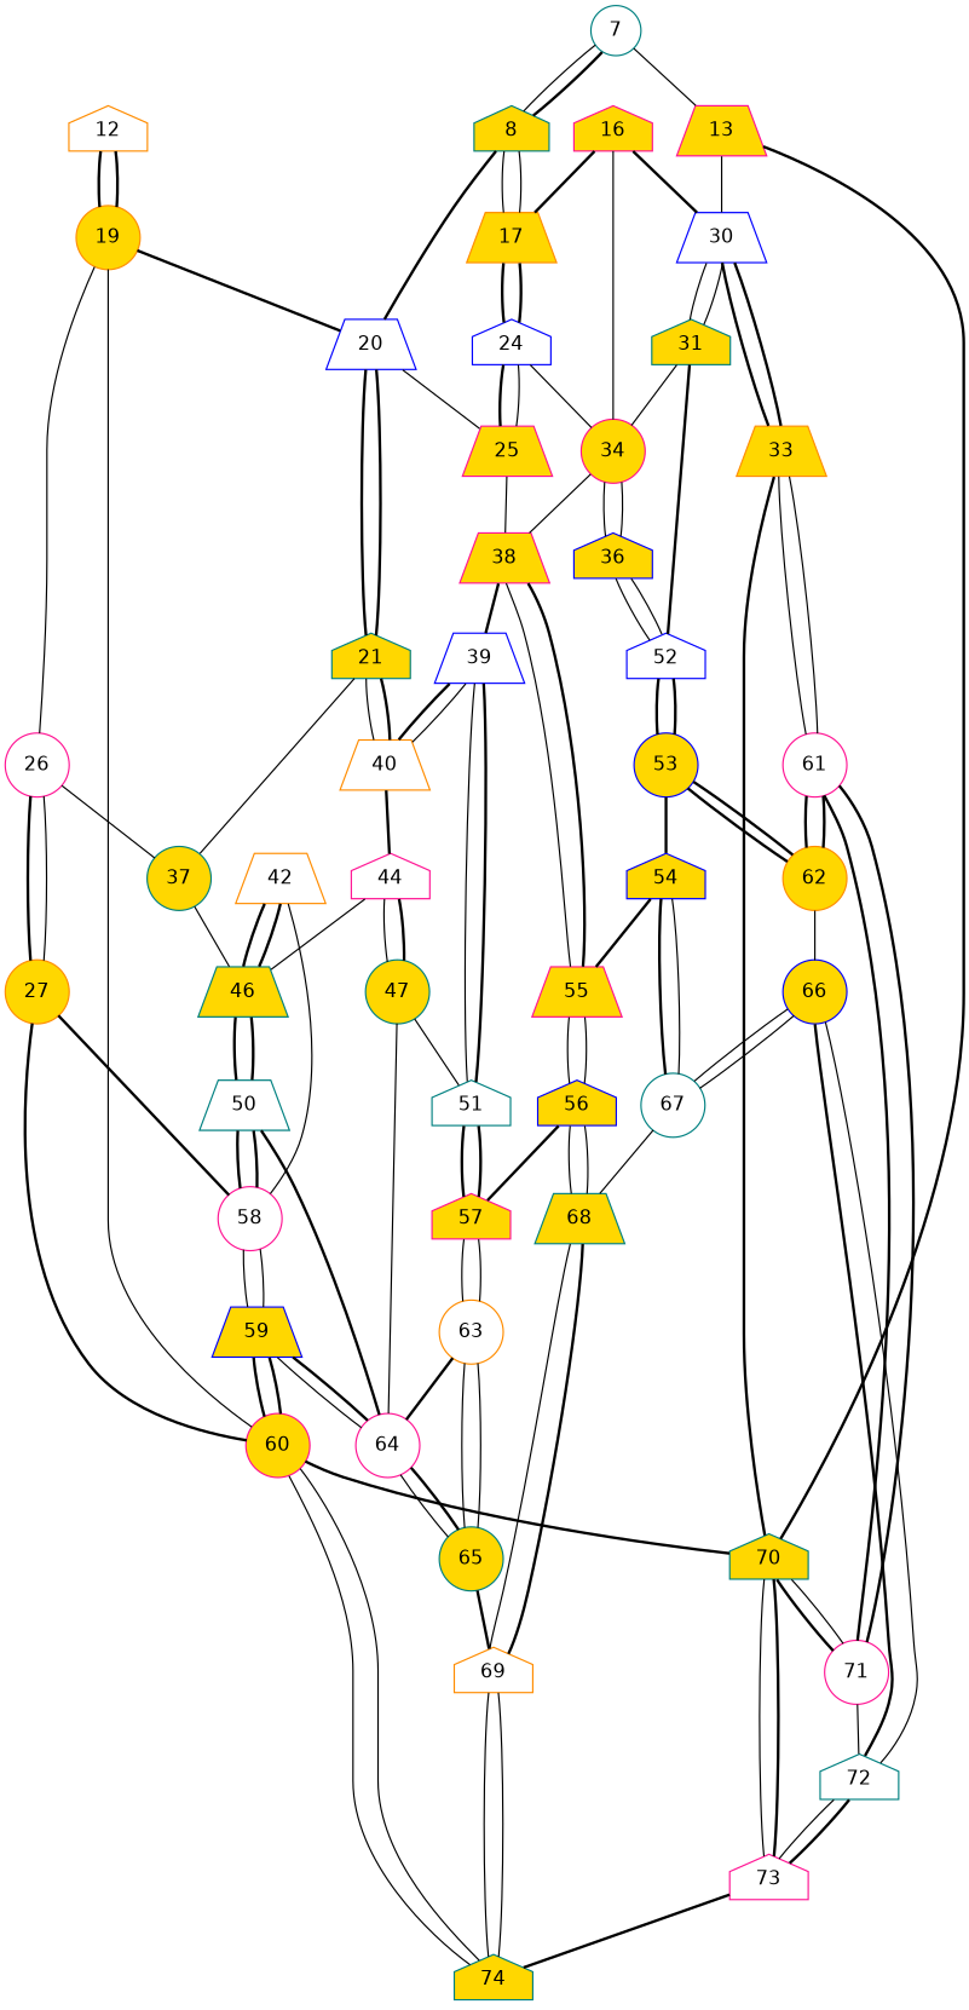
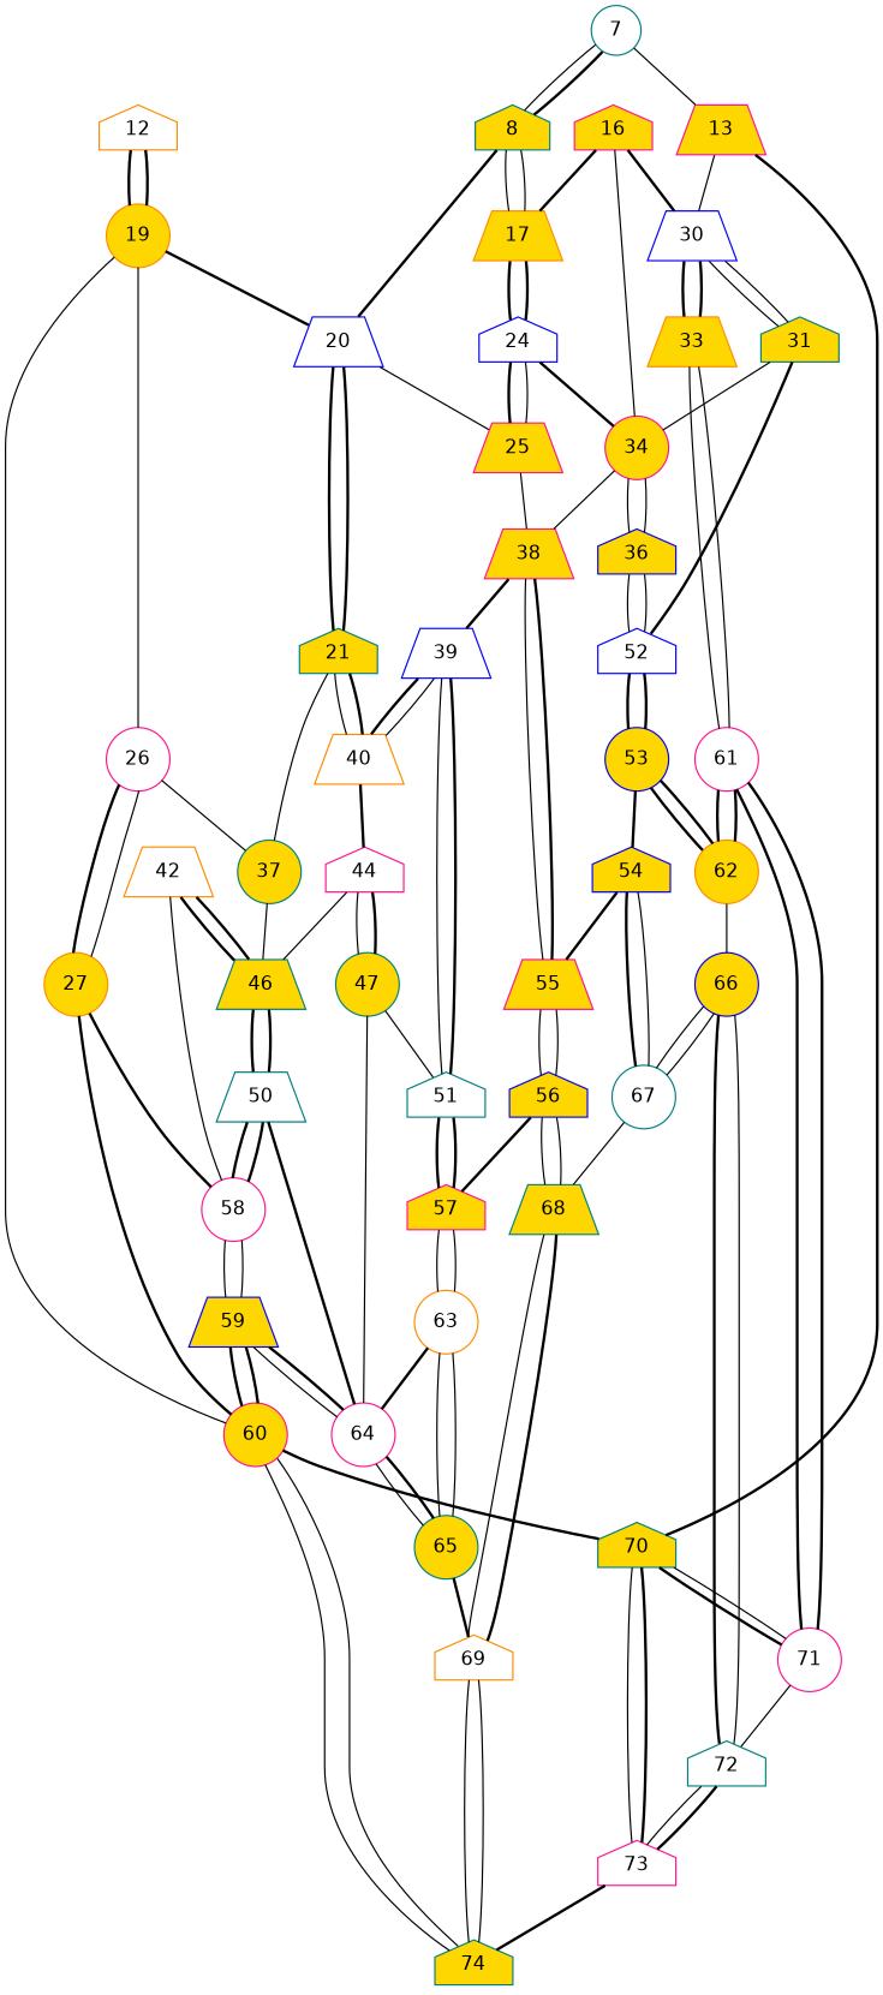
  graph {
    fontname="DejaVu Sans"
    node [color=teal fillcolor=gold fontname="DejaVu Sans" shape=circle style=filled]
    edge [fontname="DejaVu Sans" style=solid]
    7 [fillcolor=white]
    8 [shape=house]
    13 [color=deeppink shape=trapezium super="+2+1"]
    17 [color=darkorange shape=trapezium]
    20 [color=blue fillcolor=white shape=trapezium super="+9"]
    30 [color=blue fillcolor=white shape=trapezium super="+15+14"]
    70 [shape=house super="+3"]
    24 [color=blue fillcolor=white shape=house]
    21 [shape=house]
    25 [color=deeppink shape=trapezium]
    12 [color=darkorange fillcolor=white shape=house]
    19 [color=darkorange super="+10+11+6"]
    26 [color=deeppink fillcolor=white super="+23"]
    60 [color=deeppink super="+4"]
    31 [shape=house]
    33 [color=darkorange shape=trapezium super="+18"]
    71 [color=deeppink fillcolor=white]
    73 [color=deeppink fillcolor=white shape=house]
    16 [color=deeppink shape=house]
    34 [color=deeppink super="+29+28+32"]
    38 [color=deeppink shape=trapezium super="+35"]
    36 [color=blue shape=house]
    37 [super="+22"]
    27 [color=darkorange]
    74 [shape=house]
    40 [color=darkorange fillcolor=white shape=trapezium]
    46 [shape=trapezium super="+45+41"]
    44 [color=deeppink fillcolor=white shape=house]
    39 [color=blue fillcolor=white shape=trapezium]
    55 [color=deeppink shape=trapezium]
    58 [color=deeppink fillcolor=white super="+43"]
    59 [color=blue shape=trapezium]
    52 [color=blue fillcolor=white shape=house]
    61 [color=deeppink fillcolor=white]
    53 [color=blue]
    62 [color=darkorange]
    50 [fillcolor=white shape=trapezium]
    51 [fillcolor=white shape=house]
    56 [color=blue shape=house]
    57 [color=deeppink shape=house]
    47
    42 [color=darkorange fillcolor=white shape=trapezium]
    64 [color=deeppink fillcolor=white super="+49+48"]
    65
    63 [color=darkorange fillcolor=white]
    54 [color=blue shape=house]
    67 [fillcolor=white]
    66 [color=blue]
    68 [shape=trapezium]
    69 [color=darkorange fillcolor=white shape=house]
    72 [fillcolor=white shape=house]
    7 -- 8
    7 -- 8 [style=bold]
    7 -- 13 [weight=2]
    8 -- 17
    8 -- 17
    8 -- 20 [style=bold]
    13 -- 30
    13 -- 70 [style=bold]
    17 -- 24 [style=bold]
    17 -- 24 [style=bold]
    20 -- 21 [style=bold]
    20 -- 21 [style=bold]
    20 -- 25
    30 -- 31
    30 -- 31
    30 -- 33 [style=bold weight=2]
    30 -- 33 [style=bold]
    70 -- 71 [style=bold]
    70 -- 71
    70 -- 73
    70 -- 73 [style=bold]
    24 -- 25 [style=bold]
    24 -- 25
-   24 -- 34
+   24 -- 34 [style=bold]
    21 -- 37
    21 -- 40
    21 -- 40 [style=bold]
    25 -- 38
    12 -- 19 [style=bold weight=3]
    12 -- 19 [style=bold]
    19 -- 20 [style=bold]
    19 -- 26
    19 -- 60
    26 -- 37 [weight=2]
    26 -- 27 [style=bold]
    26 -- 27
    60 -- 70 [style=bold weight=2]
    60 -- 74
    60 -- 74
    31 -- 34
    31 -- 52 [style=bold]
-   33 -- 70 [style=bold]
    33 -- 61
    33 -- 61
    71 -- 72
    73 -- 74 [style=bold]
    16 -- 17 [style=bold]
    16 -- 30 [style=bold]
    16 -- 34
    34 -- 38
    34 -- 36 [weight=2]
    34 -- 36
    38 -- 39 [style=bold]
    38 -- 55
    38 -- 55 [style=bold]
    36 -- 52
    36 -- 52
    37 -- 46
    27 -- 60 [style=bold]
    27 -- 58 [style=bold]
    40 -- 44 [style=bold]
    46 -- 50 [style=bold]
    46 -- 50 [style=bold]
    44 -- 46
    44 -- 47
    44 -- 47 [style=bold]
    39 -- 40 [style=bold]
    39 -- 40
    39 -- 51
    39 -- 51 [style=bold]
    55 -- 56
    55 -- 56
    58 -- 59
    58 -- 59
    59 -- 60 [style=bold]
    59 -- 60 [style=bold]
    59 -- 64
    59 -- 64 [style=bold]
    52 -- 53 [style=bold]
    52 -- 53 [style=bold]
    61 -- 71 [style=bold]
    61 -- 71 [style=bold]
    61 -- 62 [style=bold]
    61 -- 62 [style=bold]
    53 -- 62 [style=bold]
    53 -- 62 [style=bold]
    53 -- 54 [style=bold]
    62 -- 66
    50 -- 58 [style=bold]
    50 -- 58 [style=bold]
    50 -- 64 [style=bold]
    51 -- 57 [style=bold]
    51 -- 57 [style=bold]
    56 -- 57 [style=bold]
    56 -- 68
    56 -- 68
    57 -- 63
    57 -- 63
    47 -- 51
    47 -- 64
    42 -- 46 [style=bold weight=2]
    42 -- 46 [style=bold]
    42 -- 58
    64 -- 65
    64 -- 65 [style=bold]
    65 -- 69 [style=bold]
    63 -- 64 [style=bold]
    63 -- 65
    63 -- 65
    54 -- 55 [style=bold]
    54 -- 67 [style=bold]
    54 -- 67
    67 -- 68
    66 -- 67
    66 -- 67
    66 -- 72 [style=bold]
    66 -- 72
    68 -- 69
    68 -- 69 [style=bold]
    69 -- 74
    69 -- 74
    72 -- 73
    72 -- 73 [style=bold]
  }
